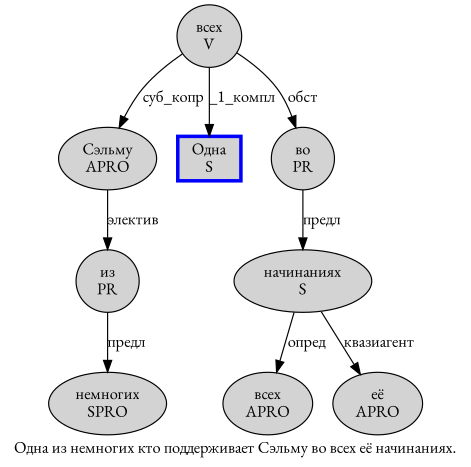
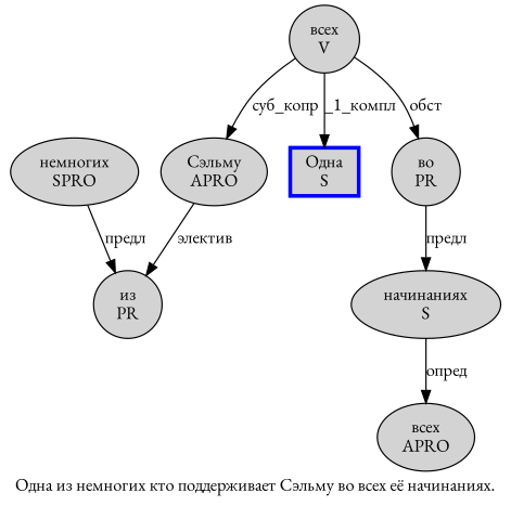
  digraph {
    fontname="EB Garamond"
    label="Одна из немногих кто поддерживает Сэльму во всех её начинаниях."
    node [fillcolor=lightgray fontname="EB Garamond" penwidth=1 shape=ellipse style=filled]
    edge [fontname="EB Garamond"]
    n1 [label="Сэльму\nAPRO"]
    n2 [label="из\nPR"]
    n3 [label="немногих\nSPRO"]
    n4 [label="всех\nV"]
    n5 [color=blue label="Одна\nS" penwidth=3 shape=box]
    n6 [label="во\nPR"]
    n7 [label="начинаниях\nS"]
    n8 [label="всех\nAPRO"]
-   n9 [label="её\nAPRO"]
    n1 -> n2 [label="электив"]
-   n2 -> n3 [label="предл"]
+   n3 -> n2 [label="предл"]
    n4 -> n1 [label="суб_копр"]
    n4 -> n5 [label="_1_компл"]
    n4 -> n6 [label="обст"]
    n6 -> n7 [label="предл"]
    n7 -> n8 [label="опред"]
-   n7 -> n9 [label="квазиагент"]
  }
